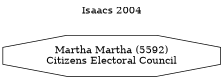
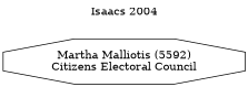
  digraph {
    label="Isaacs 2004"
    labelloc=t
    mclimit=10
-   n1 [label="Martha Martha (5592)\nCitizens Electoral Council" shape=octagon]
+   n1 [label="Martha Malliotis (5592)\nCitizens Electoral Council" shape=octagon]
  }
